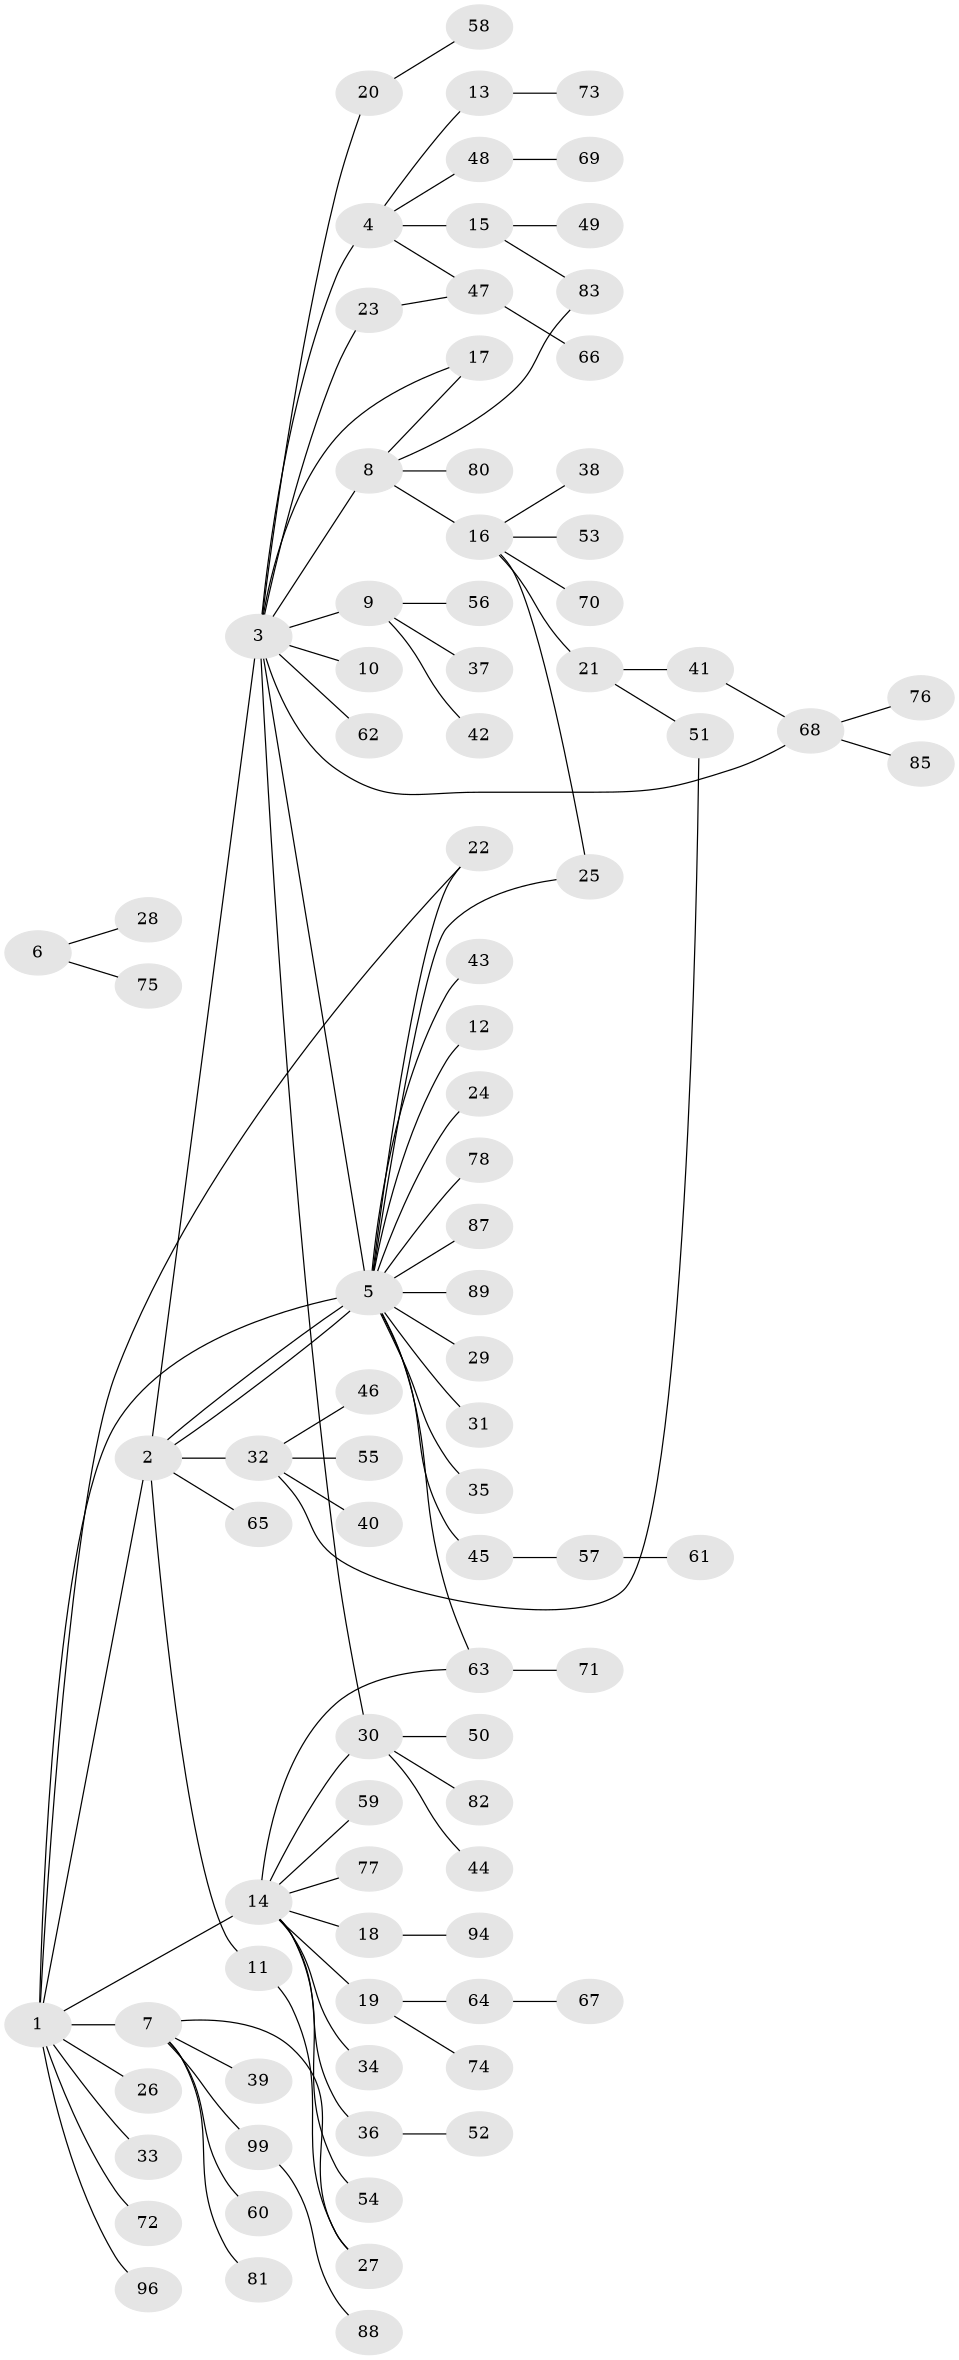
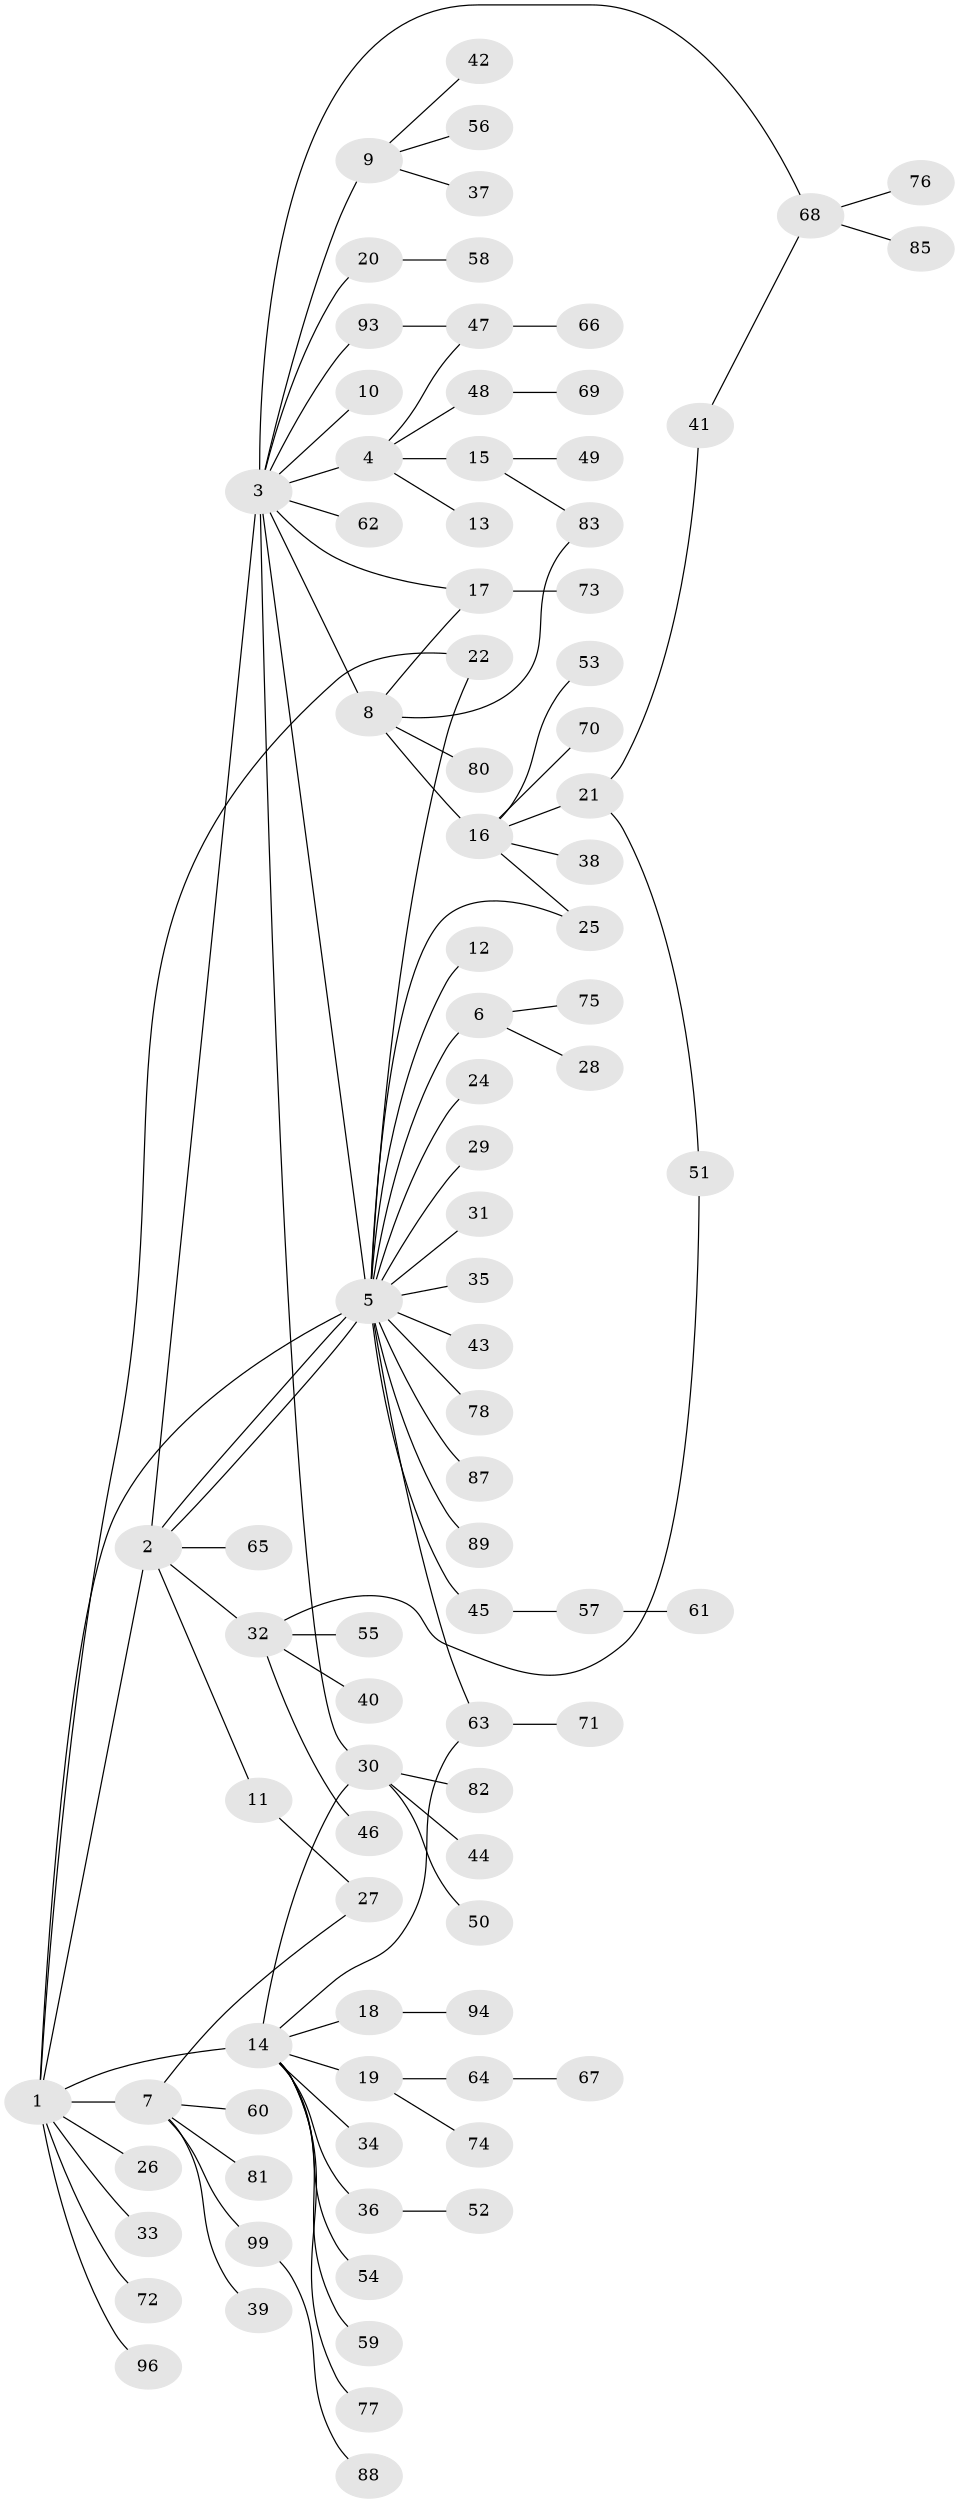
  graph {
    rankdir=LR
    node [color=gray90 style=filled]
    1
    2
    5
    7
    14
    22
    26
    33
    72
    n10 [label=96]
    3
    11
    32
    65
    63
    6
    12
    24
    25
    29
    31
    35
    43
    45
    78
    87
    89
    27
    39
    60
    n31 [label=99]
    81
    30
    18
    19
    34
    36
    54
    59
    77
    71
    4
    8
    9
    10
    17
    20
-   23
+   23 [label=93]
    62
    68
    51
    40
    46
    55
    13
    15
    47
    48
    16
    80
    83
    37
    42
    56
    73
    58
    44
    50
    82
    76
    85
    49
    66
    69
    28
    75
    57
    88
    21
    38
    53
    70
    n83 [label=94]
    64
    74
    52
    41
    67
    61
    1 -- 2
    1 -- 5
    1 -- 7
    1 -- 14
    1 -- 22
    1 -- 26
    1 -- 33
    1 -- 72
    1 -- n10
    2 -- 5
    2 -- 5
    2 -- 3
    2 -- 11
    2 -- 32
    2 -- 65
    5 -- 22
    5 -- 63
+   5 -- 6
    5 -- 12
    5 -- 24
    5 -- 25
    5 -- 29
    5 -- 31
    5 -- 35
    5 -- 43
    5 -- 45
    5 -- 78
    5 -- 87
    5 -- 89
    7 -- 27
    7 -- 39
    7 -- 60
    7 -- n31
    7 -- 81
    14 -- 63
    14 -- 30
    14 -- 18
    14 -- 19
    14 -- 34
    14 -- 36
    14 -- 54
    14 -- 59
    14 -- 77
    3 -- 5
    3 -- 30
    3 -- 4
    3 -- 8
    3 -- 9
    3 -- 10
    3 -- 17
    3 -- 20
    3 -- 23
    3 -- 62
    3 -- 68
    11 -- 27
    32 -- 51
    32 -- 40
    32 -- 46
    32 -- 55
    63 -- 71
    6 -- 28
    6 -- 75
    45 -- 57
    n31 -- 88
    30 -- 44
    30 -- 50
    30 -- 82
    18 -- n83
    19 -- 64
    19 -- 74
    36 -- 52
    4 -- 13
    4 -- 15
    4 -- 47
    4 -- 48
    8 -- 17
    8 -- 16
    8 -- 80
    8 -- 83
    9 -- 37
    9 -- 42
    9 -- 56
-   13 -- 73
+   17 -- 73
    20 -- 58
    23 -- 47
    68 -- 76
    68 -- 85
    15 -- 83
    15 -- 49
    47 -- 66
    48 -- 69
    16 -- 25
    16 -- 21
    16 -- 38
    16 -- 53
    16 -- 70
    57 -- 61
    21 -- 51
    21 -- 41
    64 -- 67
    41 -- 68
  }
